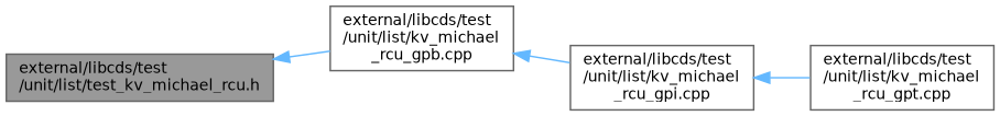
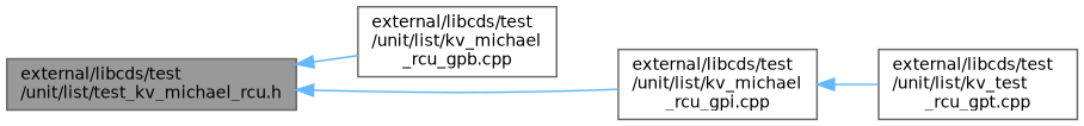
  digraph {
    rankdir=LR
    node [color=grey40 fillcolor=white fontname=Helvetica fontsize=10 shape=box style=filled]
    edge [color=steelblue1 dir=back fontname=Helvetica fontsize=10 labelfontname=Helvetica labelfontsize=10 style=solid]
    n1 [color=gray40 fillcolor=grey60 fontcolor=black height=0.2 label="external/libcds/test\l/unit/list/test_kv_michael_rcu.h" width=0.4]
    n2 [height=0.2 label="external/libcds/test\l/unit/list/kv_michael\l_rcu_gpb.cpp" width=0.4]
    n3 [height=0.2 label="external/libcds/test\l/unit/list/kv_michael\l_rcu_gpi.cpp" width=0.4]
-   n4 [height=0.2 label="external/libcds/test\l/unit/list/kv_michael\l_rcu_gpt.cpp" width=0.4]
+   n4 [height=0.2 label="external/libcds/test\l/unit/list/kv_test\l_rcu_gpt.cpp" width=0.4]
    n1 -> n2
-   n2 -> n3
+   n1 -> n3
    n3 -> n4
  }
